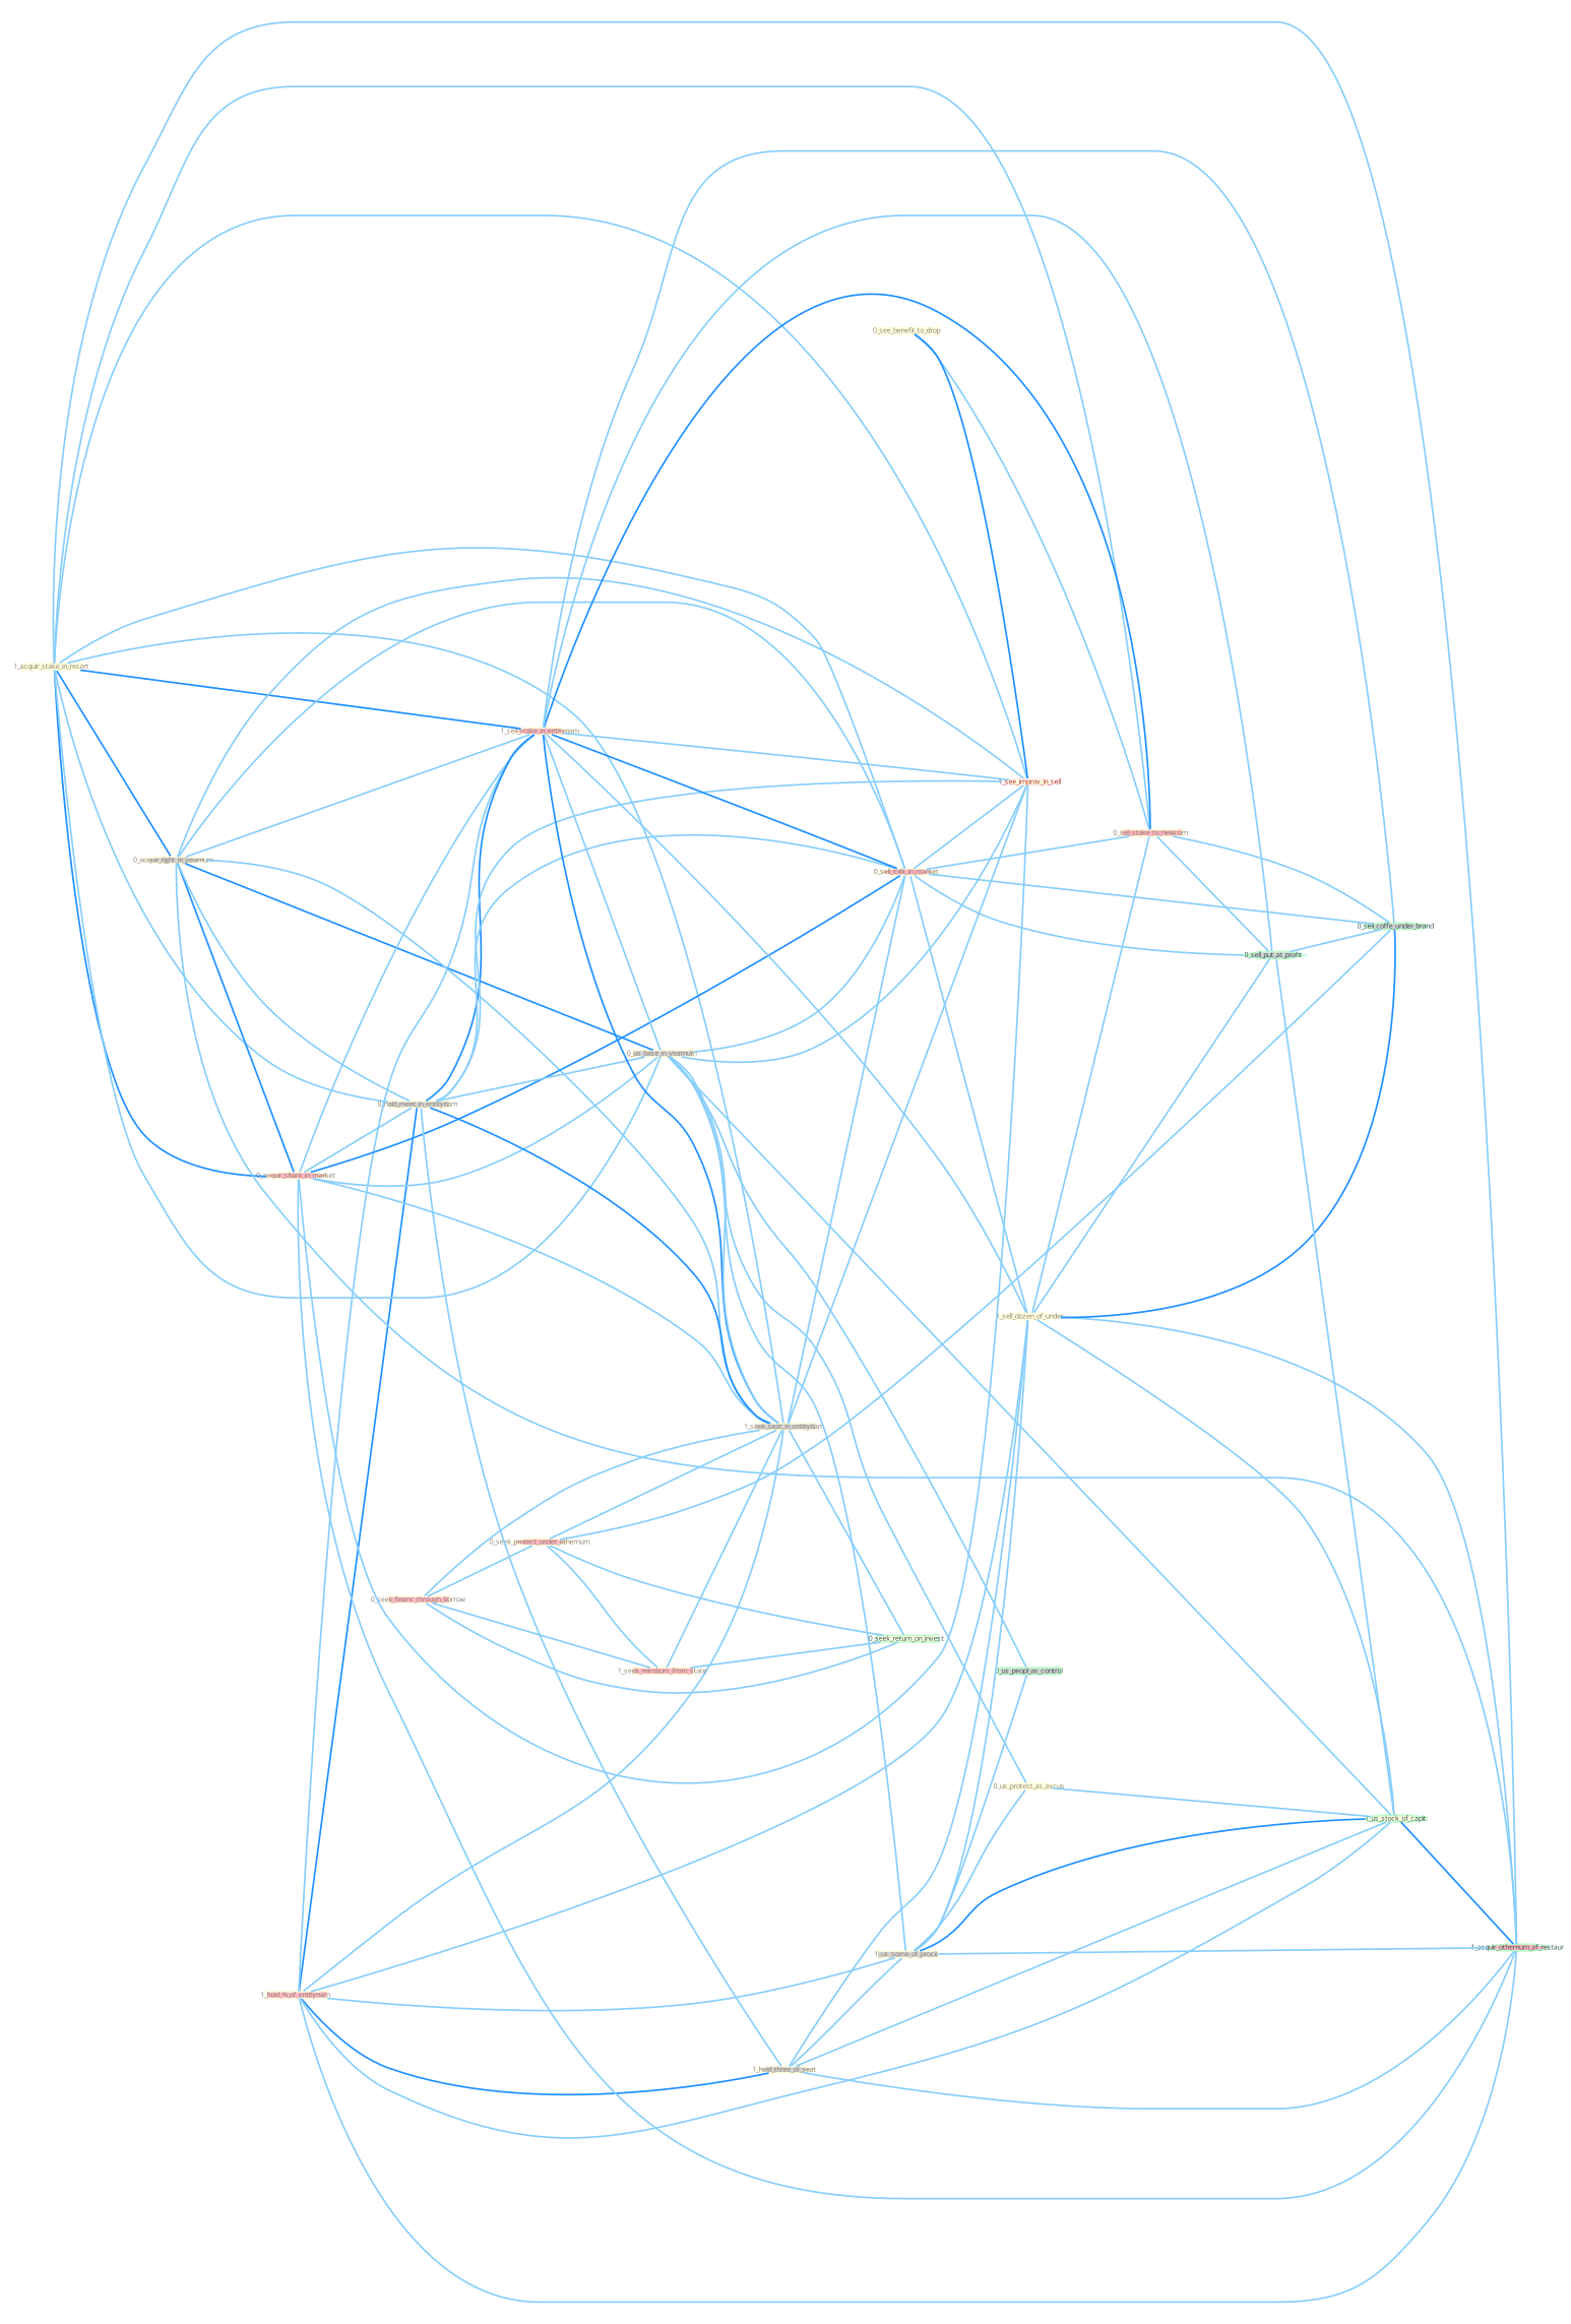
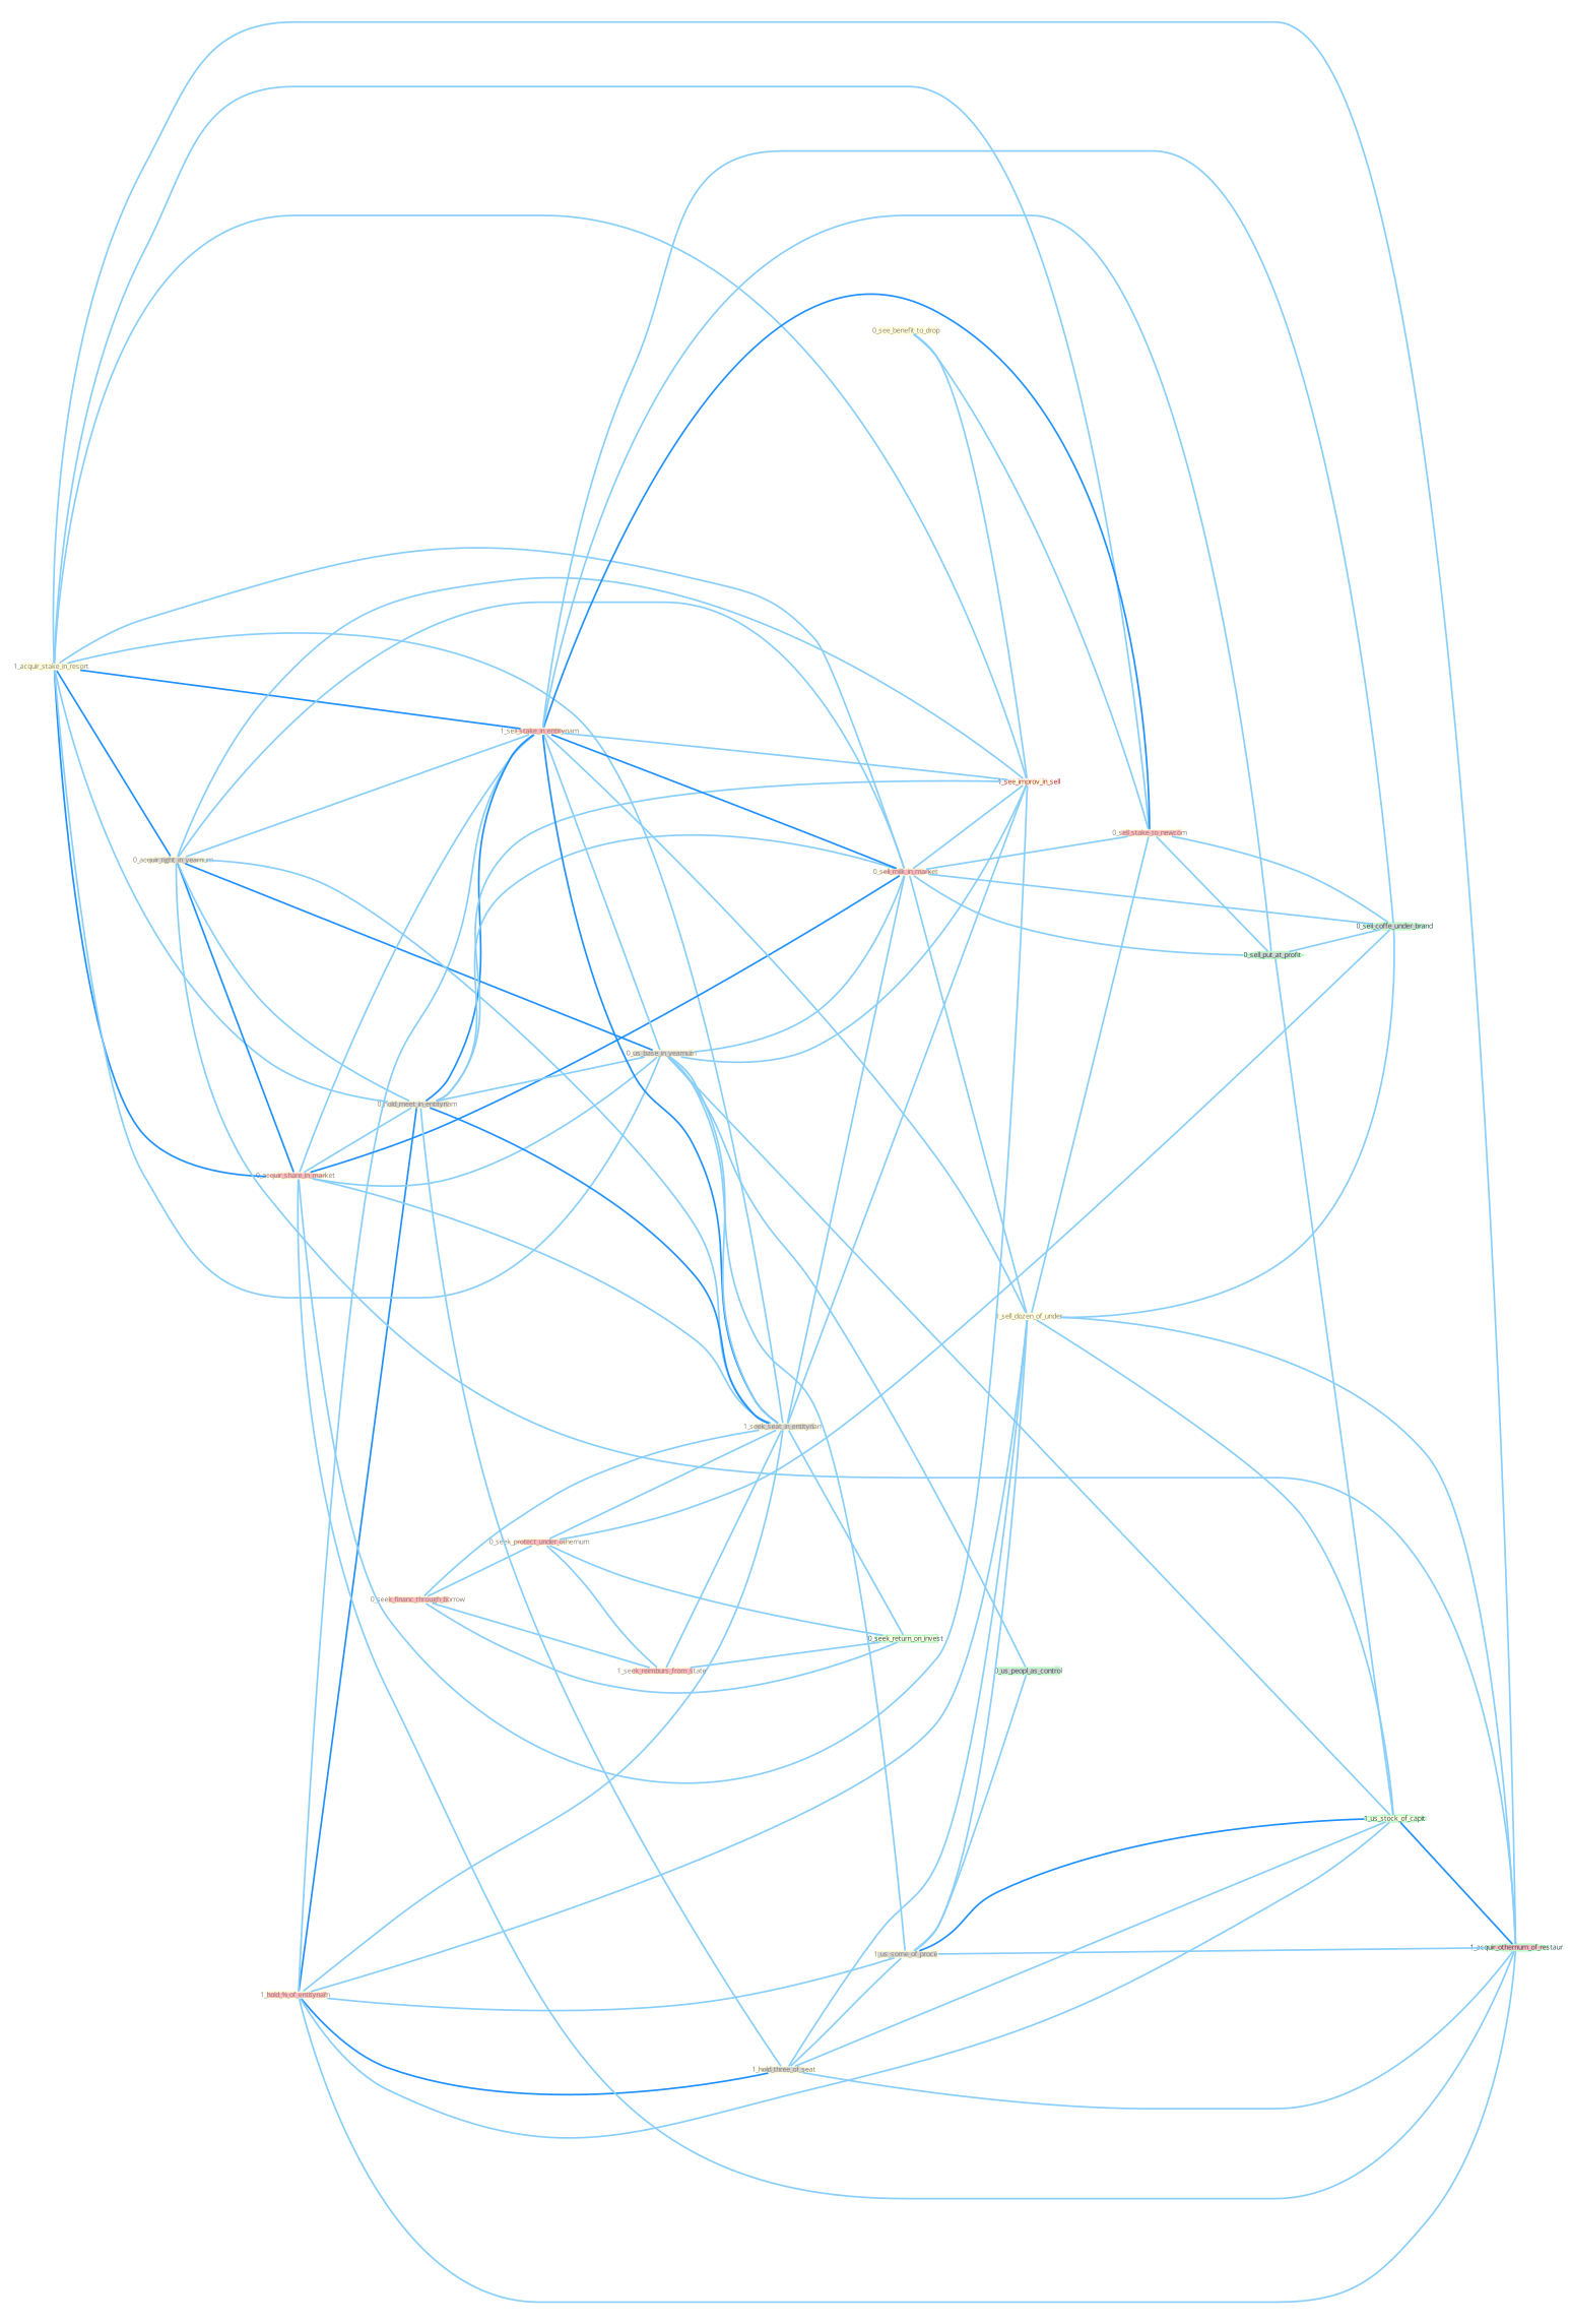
  graph {
    fontname="Open Sans"
    rankdir=LR
    node [color="#ffffe0" fillcolor=lightpink fixedsize=true fontcolor="#8b7d6b" fontname="Open Sans" fontsize=4 shape=folder style=filled]
    edge [color="#87cefa" fontname="Open Sans" w=1]
    "1_hold_%_of_entitynam " [height=.06 width=.5]
    "0_seek_financ_through_borrow " [height=.06 width=.5]
    "0_seek_protect_under_othernum " [height=.06 shape=hexagon width=.5]
    "1_acquir_stake_in_resort " [fillcolor=lightyellow height=.06 width=.5]
    "0_acquir_right_in_yearnum " [fillcolor=lightgrey height=.06 shape=octagon width=.5]
    "0_acquir_share_in_market " [height=.06 shape=octagon width=.5]
    "0_hold_meet_in_entitynam " [fillcolor=lightgrey height=.06 width=.5]
    "1_sell_stake_in_entitynam " [height=.06 shape=hexagon width=.5]
    "0_us_base_in_yearnum " [fillcolor=lightgrey height=.06 width=.5]
    "1_seek_reimburs_from_state " [height=.06 width=.5]
    "1_hold_three_of_seat " [fillcolor=lightgrey height=.06 shape=hexagon width=.5]
    "1_seek_seat_in_entitynam " [fillcolor=lightgrey height=.06 width=.5]
    "0_sell_milk_in_market " [height=.06 shape=hexagon width=.5]
    "0_see_benefit_to_drop " [fillcolor=lightyellow height=.06 width=.5]
    "1_us_some_of_proce " [fillcolor=lightgrey height=.06 width=.5]
    n16 [fillcolor=lightyellow height=.06 label="1_sell_dozen_of_under" shape=octagon width=.5]
-   "0_us_protest_as_excus " [fillcolor=lightyellow height=.06 shape=hexagon width=.5]
    "0_sell_stake_to_newcom " [height=.06 width=.5]
    n19 [color="#fff0f5" fillcolor=lightyellow fontcolor="#b22222" height=.06 label="1_see_improv_in_sell" shape=hexagon width=.5]
    "1_us_stock_of_capit " [color="#BDFCC9" fillcolor=lightyellow fontcolor="#2f4f4f" height=.06 shape=octagon width=.5]
    "1_acquir_othernum_of_restaur " [color="#BDFCC9" fontcolor="#2f4f4f" height=.06 shape=octagon width=.5]
    "0_seek_return_on_invest " [color="#BDFCC9" fillcolor=lightyellow fontcolor="#2f4f4f" height=.06 width=.5]
    "0_sell_coffe_under_brand " [color="#BDFCC9" fillcolor=lightgrey fontcolor="#2f4f4f" height=.06 shape=octagon width=.5]
    "0_sell_put_at_profit " [color="#BDFCC9" fillcolor=lightgrey fontcolor="#2f4f4f" height=.06 shape=hexagon width=.5]
    "0_us_peopl_as_control " [color="#BDFCC9" fillcolor=lightgrey fontcolor="#2f4f4f" height=.06 width=.5]
    subgraph sub_1 {
      "1_hold_%_of_entitynam "
      "0_seek_financ_through_borrow "
      "0_seek_protect_under_othernum "
      "1_acquir_stake_in_resort "
      "0_acquir_right_in_yearnum "
      "0_acquir_share_in_market "
      "0_hold_meet_in_entitynam "
      "1_sell_stake_in_entitynam "
      "0_us_base_in_yearnum "
      "1_seek_reimburs_from_state "
      "1_hold_three_of_seat "
      "1_seek_seat_in_entitynam "
      "0_sell_milk_in_market "
      "0_see_benefit_to_drop "
      "1_us_some_of_proce "
      n16
-     "0_us_protest_as_excus "
      "0_sell_stake_to_newcom "
    }
    subgraph sub_2 {
      n19
    }
    "1_hold_%_of_entitynam " -- "0_hold_meet_in_entitynam " [color="#1e90ff" w=2]
    "1_hold_%_of_entitynam " -- "1_sell_stake_in_entitynam "
    "1_hold_%_of_entitynam " -- "1_hold_three_of_seat " [color="#1e90ff" w=2]
    "1_hold_%_of_entitynam " -- "1_seek_seat_in_entitynam "
    "1_hold_%_of_entitynam " -- "1_us_some_of_proce "
    "1_hold_%_of_entitynam " -- n16
    "1_hold_%_of_entitynam " -- "1_us_stock_of_capit "
    "1_hold_%_of_entitynam " -- "1_acquir_othernum_of_restaur "
    "0_seek_financ_through_borrow " -- "0_seek_protect_under_othernum "
    "0_seek_financ_through_borrow " -- "1_seek_reimburs_from_state "
    "0_seek_financ_through_borrow " -- "1_seek_seat_in_entitynam "
    "0_seek_financ_through_borrow " -- "0_seek_return_on_invest "
    "0_seek_protect_under_othernum " -- "1_seek_reimburs_from_state "
    "0_seek_protect_under_othernum " -- "1_seek_seat_in_entitynam "
    "0_seek_protect_under_othernum " -- "0_seek_return_on_invest "
    "0_seek_protect_under_othernum " -- "0_sell_coffe_under_brand "
    "1_acquir_stake_in_resort " -- "0_acquir_right_in_yearnum " [color="#1e90ff" w=2]
    "1_acquir_stake_in_resort " -- "0_acquir_share_in_market " [color="#1e90ff" w=2]
    "1_acquir_stake_in_resort " -- "0_hold_meet_in_entitynam "
    "1_acquir_stake_in_resort " -- "1_sell_stake_in_entitynam " [color="#1e90ff" w=2]
    "1_acquir_stake_in_resort " -- "0_us_base_in_yearnum "
    "1_acquir_stake_in_resort " -- "1_seek_seat_in_entitynam "
    "1_acquir_stake_in_resort " -- "0_sell_milk_in_market "
    "1_acquir_stake_in_resort " -- "0_sell_stake_to_newcom "
    "1_acquir_stake_in_resort " -- n19
    "1_acquir_stake_in_resort " -- "1_acquir_othernum_of_restaur "
    "0_acquir_right_in_yearnum " -- "0_acquir_share_in_market " [color="#1e90ff" w=2]
    "0_acquir_right_in_yearnum " -- "0_hold_meet_in_entitynam "
    "0_acquir_right_in_yearnum " -- "1_sell_stake_in_entitynam "
    "0_acquir_right_in_yearnum " -- "0_us_base_in_yearnum " [color="#1e90ff" w=2]
    "0_acquir_right_in_yearnum " -- "1_seek_seat_in_entitynam "
    "0_acquir_right_in_yearnum " -- "0_sell_milk_in_market "
    "0_acquir_right_in_yearnum " -- n19
    "0_acquir_right_in_yearnum " -- "1_acquir_othernum_of_restaur "
    "0_acquir_share_in_market " -- "0_hold_meet_in_entitynam "
    "0_acquir_share_in_market " -- "1_sell_stake_in_entitynam "
    "0_acquir_share_in_market " -- "0_us_base_in_yearnum "
    "0_acquir_share_in_market " -- "1_seek_seat_in_entitynam "
    "0_acquir_share_in_market " -- "0_sell_milk_in_market " [color="#1e90ff" w=2]
    "0_acquir_share_in_market " -- n19
    "0_acquir_share_in_market " -- "1_acquir_othernum_of_restaur "
    "0_hold_meet_in_entitynam " -- "1_sell_stake_in_entitynam " [color="#1e90ff" w=2]
    "0_hold_meet_in_entitynam " -- "0_us_base_in_yearnum "
    "0_hold_meet_in_entitynam " -- "1_hold_three_of_seat "
    "0_hold_meet_in_entitynam " -- "1_seek_seat_in_entitynam " [color="#1e90ff" w=2]
    "0_hold_meet_in_entitynam " -- "0_sell_milk_in_market "
    "0_hold_meet_in_entitynam " -- n19
    "1_sell_stake_in_entitynam " -- "0_us_base_in_yearnum "
    "1_sell_stake_in_entitynam " -- "1_seek_seat_in_entitynam " [color="#1e90ff" w=2]
    "1_sell_stake_in_entitynam " -- "0_sell_milk_in_market " [color="#1e90ff" w=2]
    "1_sell_stake_in_entitynam " -- n16
    "1_sell_stake_in_entitynam " -- "0_sell_stake_to_newcom " [color="#1e90ff" w=2]
    "1_sell_stake_in_entitynam " -- n19
    "1_sell_stake_in_entitynam " -- "0_sell_coffe_under_brand "
    "1_sell_stake_in_entitynam " -- "0_sell_put_at_profit "
    "0_us_base_in_yearnum " -- "1_seek_seat_in_entitynam "
    "0_us_base_in_yearnum " -- "0_sell_milk_in_market "
    "0_us_base_in_yearnum " -- "1_us_some_of_proce "
-   "0_us_base_in_yearnum " -- "0_us_protest_as_excus "
    "0_us_base_in_yearnum " -- n19
    "0_us_base_in_yearnum " -- "1_us_stock_of_capit "
    "0_us_base_in_yearnum " -- "0_us_peopl_as_control "
    "1_seek_reimburs_from_state " -- "1_seek_seat_in_entitynam "
    "1_seek_reimburs_from_state " -- "0_seek_return_on_invest "
    "1_hold_three_of_seat " -- "1_us_some_of_proce "
    "1_hold_three_of_seat " -- n16
    "1_hold_three_of_seat " -- "1_us_stock_of_capit "
    "1_hold_three_of_seat " -- "1_acquir_othernum_of_restaur "
    "1_seek_seat_in_entitynam " -- "0_sell_milk_in_market "
    "1_seek_seat_in_entitynam " -- n19
    "1_seek_seat_in_entitynam " -- "0_seek_return_on_invest "
    "0_sell_milk_in_market " -- n16
    "0_sell_milk_in_market " -- "0_sell_stake_to_newcom "
    "0_sell_milk_in_market " -- n19
    "0_sell_milk_in_market " -- "0_sell_coffe_under_brand "
    "0_sell_milk_in_market " -- "0_sell_put_at_profit "
    "0_see_benefit_to_drop " -- "0_sell_stake_to_newcom "
-   "0_see_benefit_to_drop " -- n19 [color="#1e90ff"]
+   "0_see_benefit_to_drop " -- n19
    "1_us_some_of_proce " -- n16
-   "1_us_some_of_proce " -- "0_us_protest_as_excus "
    "1_us_some_of_proce " -- "1_us_stock_of_capit " [color="#1e90ff" w=2]
    "1_us_some_of_proce " -- "1_acquir_othernum_of_restaur "
    "1_us_some_of_proce " -- "0_us_peopl_as_control "
    n16 -- "0_sell_stake_to_newcom "
    n16 -- "1_us_stock_of_capit "
    n16 -- "1_acquir_othernum_of_restaur "
-   n16 -- "0_sell_coffe_under_brand " [color="#1e90ff"]
-   n16 -- "0_sell_put_at_profit "
-   "0_us_protest_as_excus " -- "1_us_stock_of_capit "
+   n16 -- "0_sell_coffe_under_brand "
    "0_sell_stake_to_newcom " -- "0_sell_coffe_under_brand "
    "0_sell_stake_to_newcom " -- "0_sell_put_at_profit "
    "1_us_stock_of_capit " -- "1_acquir_othernum_of_restaur " [color="#1e90ff"]
    "0_sell_put_at_profit " -- "1_us_stock_of_capit "
    "0_sell_put_at_profit " -- "0_sell_coffe_under_brand "
  }
